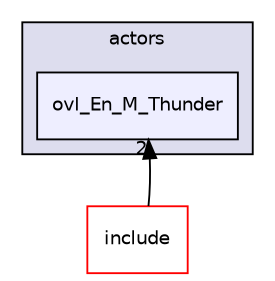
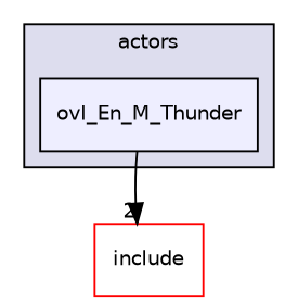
  digraph {
    compound=true
    node [fontname=Helvetica fontsize=10 shape=box style=filled]
    n1 [fillcolor="#eeeeff" label=ovl_En_M_Thunder pencolor=black]
    n2 [color=red fillcolor=white label=include]
    subgraph cluster_1 {
      bgcolor="#ddddee"
      fontname=Helvetica
      fontsize=10
      label=actors
      pencolor=black
      n1
    }
-   n2 -> n1 [headlabel=2 labeldistance=1.5 labelfontname=Helvetica labelfontsize=10]
+   n1 -> n2 [headlabel=2 labeldistance=1.5 labelfontname=Helvetica labelfontsize=10]
  }
